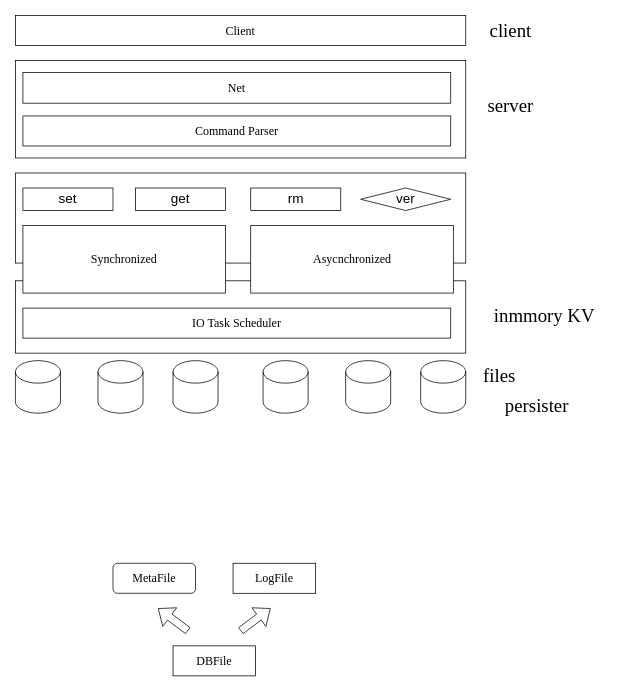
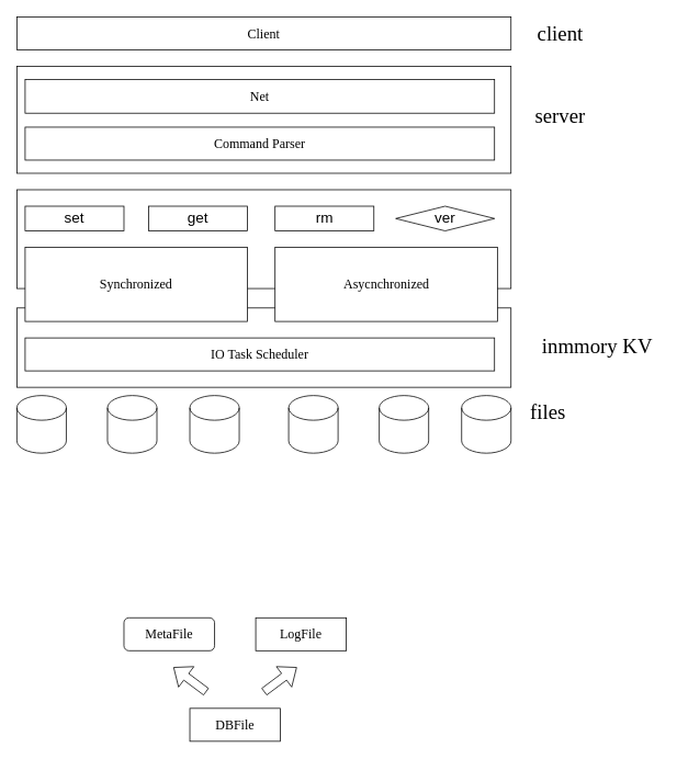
  <mxCell id="0" />
  <mxCell id="1" parent="0" />
  <mxCell id="2" value="Client" style="rounded=0;whiteSpace=wrap;html=1;fontFamily=Comic Sans MS;fontSize=16;" parent="1" vertex="1"><mxGeometry x="20" y="20" width="600" height="40" as="geometry" /></mxCell>
  <mxCell id="3" value="" style="group" parent="1" vertex="1" connectable="0"><mxGeometry x="20" y="380" width="600" height="90" as="geometry" /></mxCell>
  <mxCell id="4" value="" style="rounded=0;whiteSpace=wrap;html=1;" parent="3" vertex="1"><mxGeometry y="-6.36" width="600" height="96.36" as="geometry" /></mxCell>
  <mxCell id="5" value="IO Task Scheduler" style="rounded=0;whiteSpace=wrap;html=1;fontFamily=Comic Sans MS;fontSize=16;" parent="3" vertex="1"><mxGeometry x="10" y="30" width="570" height="40" as="geometry" /></mxCell>
  <mxCell id="6" value="" style="rounded=0;whiteSpace=wrap;html=1;" parent="1" vertex="1"><mxGeometry x="20" y="80" width="600" height="130" as="geometry" /></mxCell>
  <mxCell id="7" value="&lt;span style=&quot;font-size: 25px&quot;&gt;inmmory KV&lt;/span&gt;" style="text;html=1;strokeColor=none;fillColor=none;align=center;verticalAlign=middle;whiteSpace=wrap;rounded=0;fontSize=16;fontFamily=Comic Sans MS;" parent="1" vertex="1"><mxGeometry x="650" y="400" width="150" height="40" as="geometry" /></mxCell>
  <mxCell id="8" value="&lt;span style=&quot;font-size: 25px&quot;&gt;server&lt;/span&gt;" style="text;html=1;strokeColor=none;fillColor=none;align=center;verticalAlign=middle;whiteSpace=wrap;rounded=0;fontSize=16;fontFamily=Comic Sans MS;" parent="1" vertex="1"><mxGeometry x="640" y="120" width="80" height="40" as="geometry" /></mxCell>
  <mxCell id="9" value="Net" style="rounded=0;whiteSpace=wrap;html=1;fontFamily=Comic Sans MS;fontSize=16;" parent="1" vertex="1"><mxGeometry x="30" y="96" width="570" height="41" as="geometry" /></mxCell>
  <mxCell id="10" value="Command Parser" style="rounded=0;whiteSpace=wrap;html=1;fontFamily=Comic Sans MS;fontSize=16;" parent="1" vertex="1"><mxGeometry x="30" y="154" width="570" height="40" as="geometry" /></mxCell>
  <mxCell id="11" value="" style="group" parent="1" vertex="1" connectable="0"><mxGeometry x="20" y="240" width="600" height="190" as="geometry" /></mxCell>
  <mxCell id="12" value="" style="rounded=0;whiteSpace=wrap;html=1;" parent="11" vertex="1"><mxGeometry y="-10" width="600" height="120" as="geometry" /></mxCell>
  <mxCell id="13" value="&lt;font style=&quot;font-size: 18px&quot;&gt;rm&lt;/font&gt;" style="rounded=0;whiteSpace=wrap;html=1;" parent="11" vertex="1"><mxGeometry x="313.5" y="10" width="120" height="30" as="geometry" /></mxCell>
  <mxCell id="14" value="&lt;font style=&quot;font-size: 18px&quot;&gt;ver&lt;/font&gt;" style="rhombus;whiteSpace=wrap;html=1;" parent="11" vertex="1"><mxGeometry x="460" y="10" width="120" height="30" as="geometry" /></mxCell>
  <mxCell id="15" value="&lt;font style=&quot;font-size: 18px&quot;&gt;set&lt;/font&gt;" style="rounded=0;whiteSpace=wrap;html=1;" parent="11" vertex="1"><mxGeometry x="10" y="10" width="120" height="30" as="geometry" /></mxCell>
  <mxCell id="16" value="&lt;font style=&quot;font-size: 18px&quot;&gt;get&lt;/font&gt;" style="rounded=0;whiteSpace=wrap;html=1;" parent="11" vertex="1"><mxGeometry x="160" y="10" width="120" height="30" as="geometry" /></mxCell>
  <mxCell id="17" value="Synchronized" style="rounded=0;whiteSpace=wrap;html=1;fontFamily=Comic Sans MS;fontSize=16;" parent="11" vertex="1"><mxGeometry x="10" y="60" width="270" height="90" as="geometry" /></mxCell>
  <mxCell id="18" value="Asycnchronized" style="rounded=0;whiteSpace=wrap;html=1;fontFamily=Comic Sans MS;fontSize=16;" parent="11" vertex="1"><mxGeometry x="313.5" y="60" width="270" height="90" as="geometry" /></mxCell>
  <mxCell id="19" style="edgeStyle=orthogonalEdgeStyle;rounded=0;orthogonalLoop=1;jettySize=auto;html=1;exitX=0.5;exitY=1;exitDx=0;exitDy=0;fontFamily=Comic Sans MS;fontSize=16;" parent="1" source="2" target="2" edge="1"><mxGeometry relative="1" as="geometry" /></mxCell>
  <mxCell id="20" value="&lt;span style=&quot;font-size: 25px&quot;&gt;client&lt;/span&gt;" style="text;html=1;strokeColor=none;fillColor=none;align=center;verticalAlign=middle;whiteSpace=wrap;rounded=0;fontSize=16;fontFamily=Comic Sans MS;" parent="1" vertex="1"><mxGeometry x="640" y="20" width="80" height="40" as="geometry" /></mxCell>
- <mxCell id="21" value="&lt;span style=&quot;font-size: 25px&quot;&gt;persister&lt;/span&gt;" style="text;html=1;strokeColor=none;fillColor=none;align=center;verticalAlign=middle;whiteSpace=wrap;rounded=0;fontSize=16;fontFamily=Comic Sans MS;" parent="1" vertex="1"><mxGeometry x="640" y="520" width="150" height="40" as="geometry" /></mxCell>
  <mxCell id="22" value="" style="shape=cylinder3;whiteSpace=wrap;html=1;boundedLbl=1;backgroundOutline=1;size=15;fontFamily=Comic Sans MS;fontSize=16;" parent="1" vertex="1"><mxGeometry x="20" y="480" width="60" height="70" as="geometry" /></mxCell>
  <mxCell id="23" value="" style="shape=cylinder3;whiteSpace=wrap;html=1;boundedLbl=1;backgroundOutline=1;size=15;fontFamily=Comic Sans MS;fontSize=16;" parent="1" vertex="1"><mxGeometry x="130" y="480" width="60" height="70" as="geometry" /></mxCell>
  <mxCell id="24" value="" style="shape=cylinder3;whiteSpace=wrap;html=1;boundedLbl=1;backgroundOutline=1;size=15;fontFamily=Comic Sans MS;fontSize=16;" parent="1" vertex="1"><mxGeometry x="230" y="480" width="60" height="70" as="geometry" /></mxCell>
  <mxCell id="25" value="" style="shape=cylinder3;whiteSpace=wrap;html=1;boundedLbl=1;backgroundOutline=1;size=15;fontFamily=Comic Sans MS;fontSize=16;" parent="1" vertex="1"><mxGeometry x="350" y="480" width="60" height="70" as="geometry" /></mxCell>
  <mxCell id="26" value="" style="shape=cylinder3;whiteSpace=wrap;html=1;boundedLbl=1;backgroundOutline=1;size=15;fontFamily=Comic Sans MS;fontSize=16;" parent="1" vertex="1"><mxGeometry x="460" y="480" width="60" height="70" as="geometry" /></mxCell>
  <mxCell id="27" value="" style="shape=cylinder3;whiteSpace=wrap;html=1;boundedLbl=1;backgroundOutline=1;size=15;fontFamily=Comic Sans MS;fontSize=16;" parent="1" vertex="1"><mxGeometry x="560" y="480" width="60" height="70" as="geometry" /></mxCell>
  <mxCell id="28" value="&lt;span style=&quot;font-size: 25px&quot;&gt;files&lt;/span&gt;" style="text;html=1;strokeColor=none;fillColor=none;align=center;verticalAlign=middle;whiteSpace=wrap;rounded=0;fontSize=16;fontFamily=Comic Sans MS;" parent="1" vertex="1"><mxGeometry x="590" y="480" width="150" height="40" as="geometry" /></mxCell>
  <mxCell id="29" value="DBFile" style="rounded=0;whiteSpace=wrap;html=1;fontFamily=Comic Sans MS;fontSize=16;" vertex="1" parent="1"><mxGeometry x="230" y="860" width="110" height="40" as="geometry" /></mxCell>
  <mxCell id="30" value="MetaFile" style="whiteSpace=wrap;html=1;fontFamily=Comic Sans MS;fontSize=16;rounded=1;" vertex="1" parent="1"><mxGeometry x="150" y="750" width="110" height="40" as="geometry" /></mxCell>
  <mxCell id="31" value="LogFile" style="rounded=0;whiteSpace=wrap;html=1;fontFamily=Comic Sans MS;fontSize=16;" vertex="1" parent="1"><mxGeometry x="310" y="750" width="110" height="40" as="geometry" /></mxCell>
  <mxCell id="32" value="" style="shape=flexArrow;endArrow=classic;html=1;" edge="1" parent="1"><mxGeometry width="50" height="50" relative="1" as="geometry"><mxPoint x="320" y="840" as="sourcePoint" /><mxPoint x="360" y="810" as="targetPoint" /></mxGeometry></mxCell>
  <mxCell id="33" value="" style="shape=flexArrow;endArrow=classic;html=1;" edge="1" parent="1"><mxGeometry width="50" height="50" relative="1" as="geometry"><mxPoint x="250" y="840" as="sourcePoint" /><mxPoint x="210" y="810" as="targetPoint" /></mxGeometry></mxCell>
